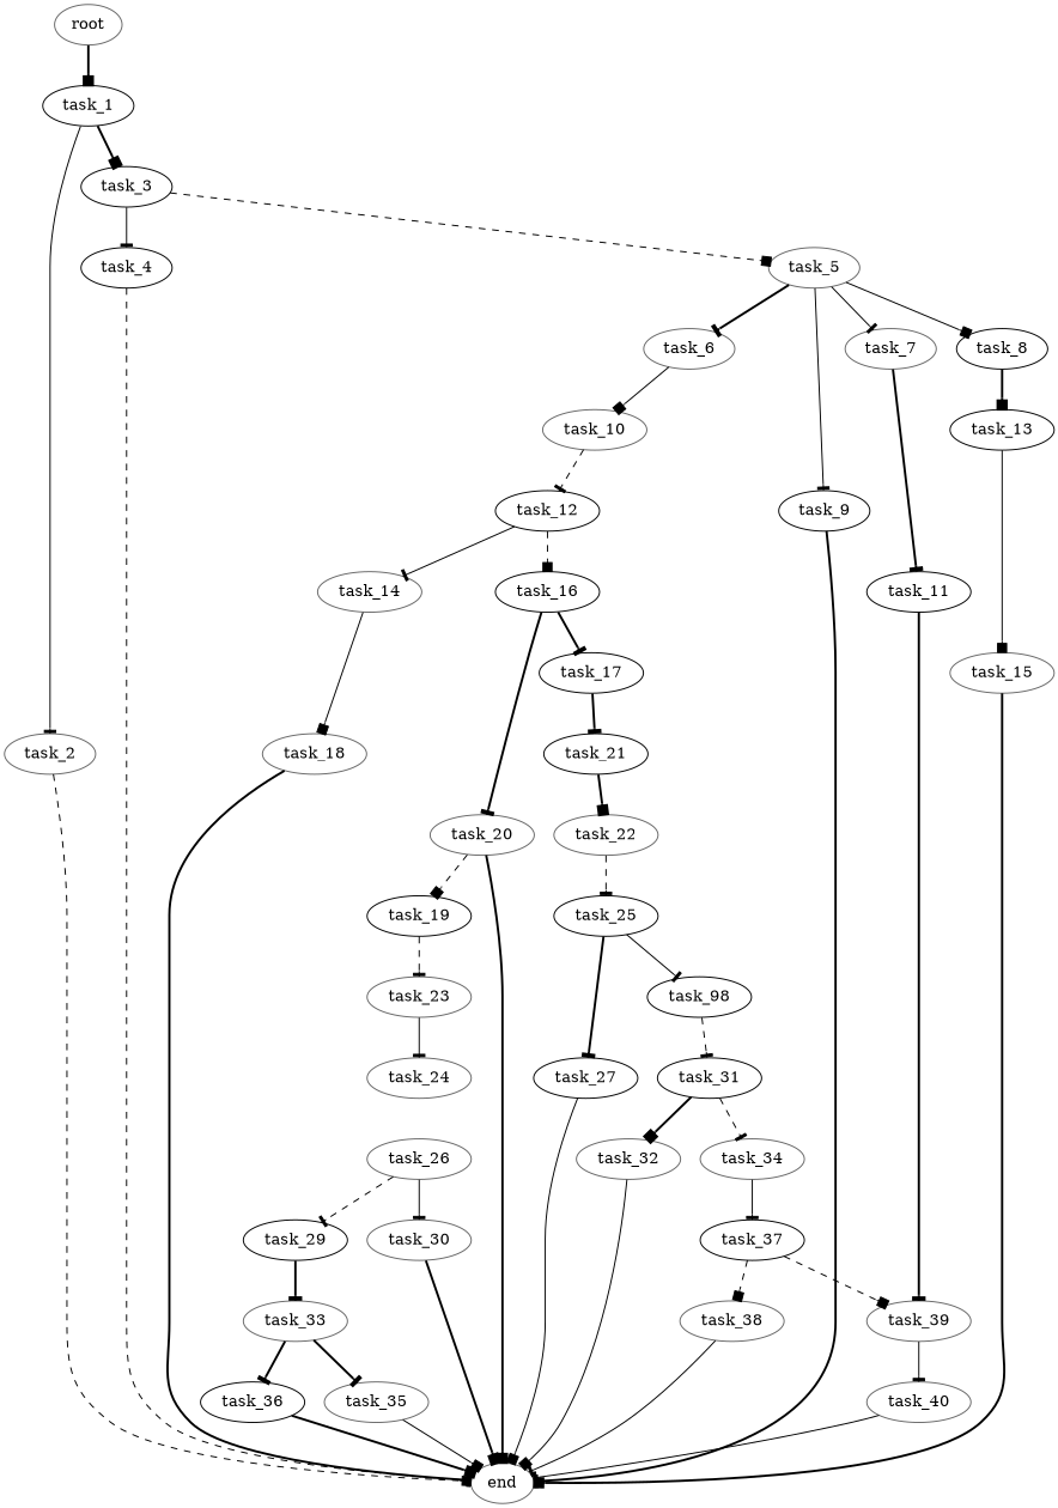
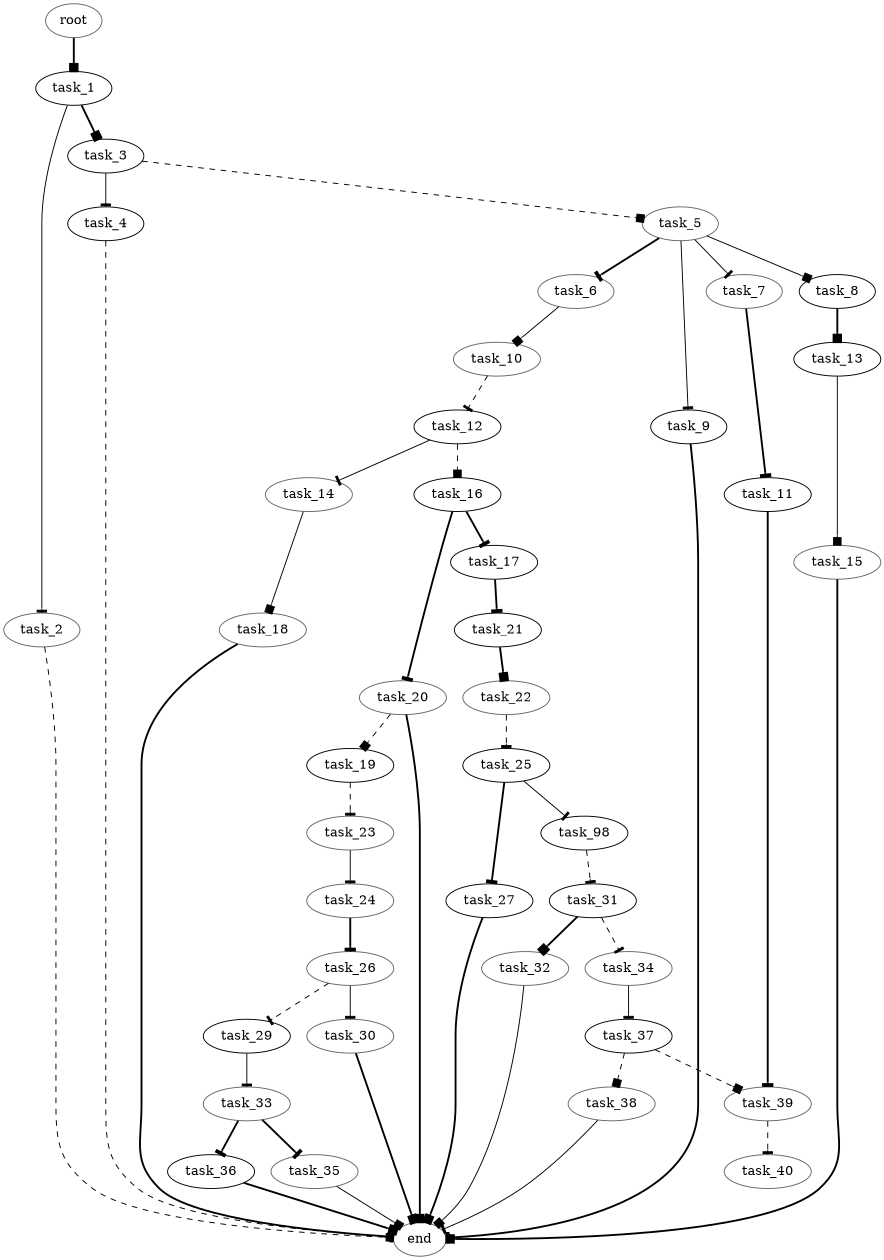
  digraph {
    node [color=gray40]
    edge [arrowhead=tee style=bold]
    task_1 [color=black]
    root
    task_2
    task_3 [color=black]
    end
    task_4 [color=black]
    task_5
    task_6
    task_7
    task_8 [color=black]
    task_9 [color=black]
    task_10
    task_11 [color=black]
    task_13 [color=black]
    task_12 [color=black]
    task_39
    task_15
    task_14
    task_16 [color=black]
    task_18
    task_17 [color=black]
    task_20
    task_21 [color=black]
    task_19 [color=black]
    task_23
    task_22
    task_24
    task_25 [color=black]
    task_27 [color=black]
    n30 [color=black label=task_98]
    task_26
    task_29 [color=black]
    task_30
    task_31 [color=black]
    task_33
    task_32
    task_34
    task_35
    task_36 [color=black]
    task_37 [color=black]
    task_38
    task_40
    task_1 -> task_2 [style=solid]
    task_1 -> task_3 [arrowhead=box]
    root -> task_1 [arrowhead=box]
    task_2 -> end [arrowhead=box style=dashed]
    task_3 -> task_4 [style=solid]
    task_3 -> task_5 [arrowhead=box style=dashed]
    task_4 -> end [style=dashed]
    task_5 -> task_6
    task_5 -> task_7 [style=solid]
    task_5 -> task_8 [arrowhead=box style=solid]
    task_5 -> task_9 [style=solid]
    task_6 -> task_10 [arrowhead=box style=solid]
    task_7 -> task_11
    task_8 -> task_13 [arrowhead=box]
    task_9 -> end
    task_10 -> task_12 [style=dashed]
    task_11 -> task_39
    task_13 -> task_15 [arrowhead=box style=solid]
    task_12 -> task_14 [style=solid]
    task_12 -> task_16 [arrowhead=box style=dashed]
-   task_39 -> task_40 [style=solid]
+   task_39 -> task_40 [style=dashed]
    task_15 -> end [arrowhead=box]
    task_14 -> task_18 [arrowhead=box style=solid]
    task_16 -> task_17
    task_16 -> task_20
    task_18 -> end
    task_17 -> task_21
    task_20 -> end [arrowhead=box]
    task_20 -> task_19 [arrowhead=box style=dashed]
    task_21 -> task_22 [arrowhead=box]
    task_19 -> task_23 [style=dashed]
    task_23 -> task_24 [style=solid]
    task_22 -> task_25 [style=dashed]
+   task_24 -> task_26
    task_25 -> task_27
    task_25 -> n30 [style=solid]
-   task_27 -> end [arrowhead=box style=solid]
+   task_27 -> end [arrowhead=box]
    n30 -> task_31 [style=dashed]
    task_26 -> task_29 [style=dashed]
    task_26 -> task_30 [style=solid]
-   task_29 -> task_33
+   task_29 -> task_33 [style=solid]
    task_30 -> end [arrowhead=box]
    task_31 -> task_32 [arrowhead=box]
    task_31 -> task_34 [style=dashed]
    task_33 -> task_35
    task_33 -> task_36
    task_32 -> end [arrowhead=box style=solid]
    task_34 -> task_37 [style=solid]
    task_35 -> end [arrowhead=box style=solid]
    task_36 -> end [arrowhead=box]
    task_37 -> task_39 [arrowhead=box style=dashed]
    task_37 -> task_38 [arrowhead=box style=dashed]
    task_38 -> end [style=solid]
-   task_40 -> end [style=solid]
  }
